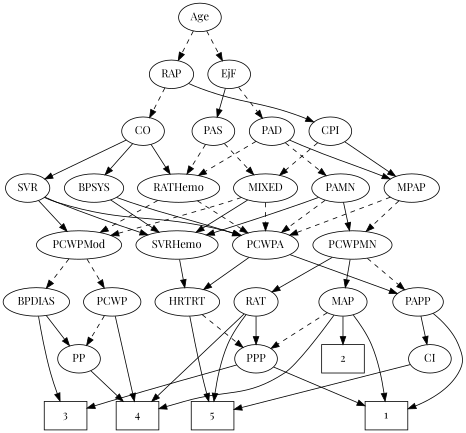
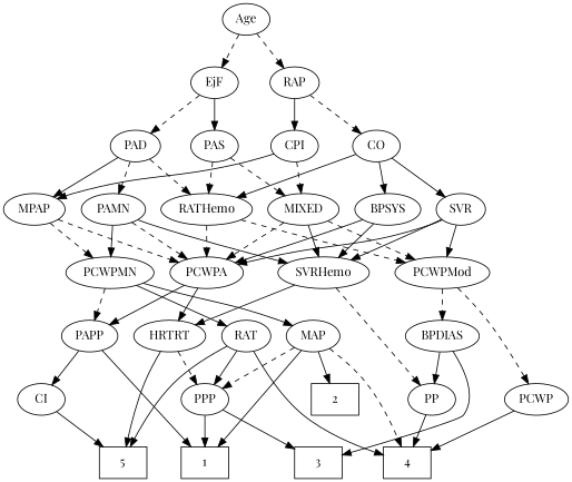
  strict digraph {
    fontname="Playfair Display"
    node [fontname="Playfair Display"]
    edge [fontname="Playfair Display" style=solid]
    1 [height=0.5 shape=box width=0.75]
    2 [height=0.5 shape=box width=0.75]
    3 [height=0.5 shape=box width=0.75]
    4 [height=0.5 shape=box width=0.75]
    5 [height=0.5 shape=box width=0.75]
    Age [height=0.5 width=0.75]
    EjF [height=0.5 width=0.75]
    RAP [height=0.5 width=0.77632]
    PAD [height=0.5 width=0.79437]
    PAS [height=0.5 width=0.75]
    CO [height=0.5 width=0.75]
    CPI [height=0.5 width=0.75]
    MPAP [height=0.5 width=0.97491]
    PAMN [height=0.5 width=1.011]
    RATHemo [height=0.5 width=1.3721]
    MIXED [height=0.5 width=1.1193]
    BPSYS [height=0.5 width=1.0471]
    SVR [height=0.5 width=0.77632]
    PCWPA [height=0.5 width=1.1555]
    PCWPMN [height=0.5 width=1.3902]
    SVRHemo [height=0.5 width=1.3902]
    PCWPMod [height=0.5 width=1.4443]
    BPDIAS [height=0.5 width=1.1735]
    PCWP [height=0.5 width=0.97491]
    PAPP [height=0.5 width=0.88464]
    HRTRT [height=0.5 width=1.1013]
    PP [height=0.5 width=0.75]
    CI [height=0.5 width=0.75]
    PPP [height=0.5 width=0.75]
    RAT [height=0.5 width=0.75827]
    MAP [height=0.5 width=0.84854]
    Age -> EjF [style=dashed]
    Age -> RAP [style=dashed]
    EjF -> PAD [style=dashed]
    EjF -> PAS
    RAP -> CO [style=dashed]
    RAP -> CPI
    PAD -> MPAP
    PAD -> PAMN [style=dashed]
    PAD -> RATHemo [style=dashed]
    PAS -> RATHemo [style=dashed]
    PAS -> MIXED [style=dashed]
    CO -> RATHemo
    CO -> BPSYS
    CO -> SVR
    CPI -> MPAP
    CPI -> MIXED [style=dashed]
    MPAP -> PCWPA [style=dashed]
    MPAP -> PCWPMN [style=dashed]
    PAMN -> PCWPA [style=dashed]
    PAMN -> PCWPMN
    PAMN -> SVRHemo
    RATHemo -> PCWPA [style=dashed]
    RATHemo -> PCWPMod [style=dashed]
    MIXED -> PCWPA [style=dashed]
    MIXED -> SVRHemo
    MIXED -> PCWPMod [style=dashed]
    BPSYS -> PCWPA
    BPSYS -> SVRHemo
    SVR -> PCWPA
    SVR -> SVRHemo
    SVR -> PCWPMod
    PCWPA -> PAPP
    PCWPA -> HRTRT
    PCWPMN -> PAPP [style=dashed]
    PCWPMN -> RAT
    PCWPMN -> MAP
    SVRHemo -> HRTRT
    PCWPMod -> BPDIAS [style=dashed]
    PCWPMod -> PCWP [style=dashed]
    BPDIAS -> 3
    BPDIAS -> PP
    PCWP -> 4
-   PCWP -> PP [style=dashed]
+   SVRHemo -> PP [style=dashed]
    PAPP -> 1
    PAPP -> CI
    HRTRT -> 5
    HRTRT -> PPP [style=dashed]
    PP -> 4
    CI -> 5
    PPP -> 1
    PPP -> 3
    RAT -> 4
    RAT -> 5
    RAT -> PPP
    MAP -> 1
    MAP -> 2
-   MAP -> 4
+   MAP -> 4 [style=dashed]
    MAP -> PPP [style=dashed]
  }
